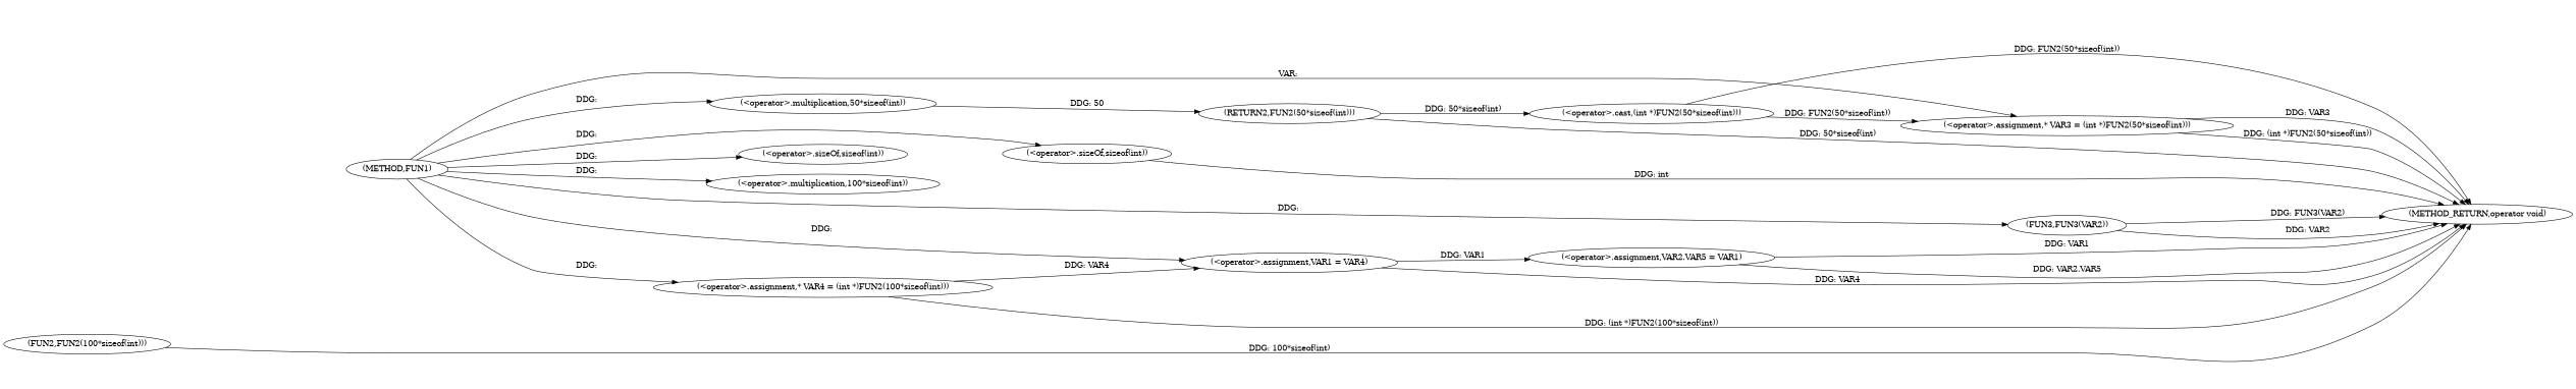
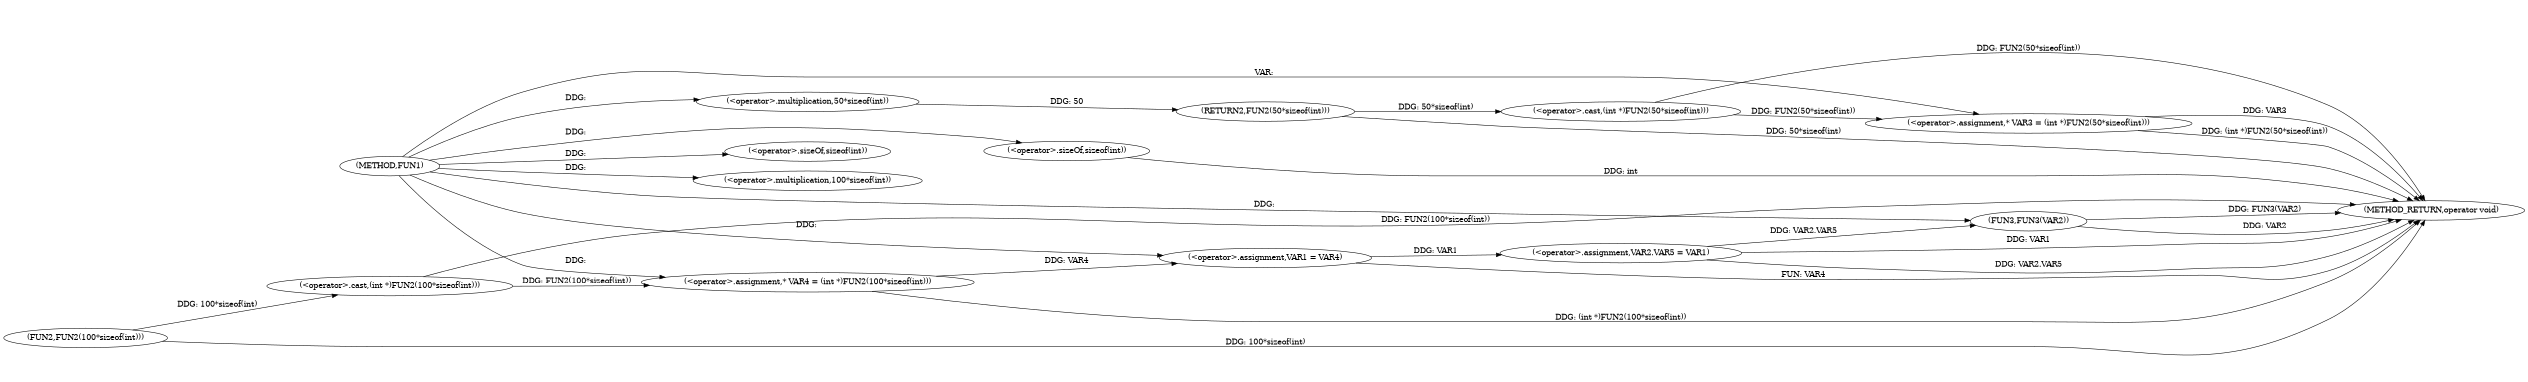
  digraph {
    rankdir=LR
    n1 [label="(METHOD,FUN1)"]
    n2 [label="(<operator>.assignment,* VAR3 = (int *)FUN2(50*sizeof(int)))"]
    n3 [label="(<operator>.multiplication,50*sizeof(int))"]
    n4 [label="(<operator>.sizeOf,sizeof(int))"]
    n5 [label="(<operator>.assignment,* VAR4 = (int *)FUN2(100*sizeof(int)))"]
    n6 [label="(<operator>.multiplication,100*sizeof(int))"]
    n7 [label="(<operator>.sizeOf,sizeof(int))"]
    n8 [label="(<operator>.assignment,VAR1 = VAR4)"]
    n9 [label="(FUN3,FUN3(VAR2))"]
    n10 [label="(METHOD_RETURN,operator void)"]
    n11 [label="(RETURN2,FUN2(50*sizeof(int)))"]
    n12 [label="(<operator>.assignment,VAR2.VAR5 = VAR1)"]
    n13 [label="(<operator>.cast,(int *)FUN2(50*sizeof(int)))"]
+   n14 [label="(<operator>.cast,(int *)FUN2(100*sizeof(int)))"]
    n15 [label="(FUN2,FUN2(100*sizeof(int)))"]
    n1 -> n2 [label="VAR: "]
    n1 -> n3 [label="DDG: "]
    n1 -> n4 [label="DDG: "]
    n1 -> n5 [label="DDG: "]
    n1 -> n6 [label="DDG: "]
    n1 -> n7 [label="DDG: "]
    n1 -> n8 [label="DDG: "]
    n1 -> n9 [label="DDG: "]
    n2 -> n10 [label="DDG: (int *)FUN2(50*sizeof(int))"]
    n2 -> n10 [label="DDG: VAR3"]
    n3 -> n11 [label="DDG: 50"]
    n5 -> n8 [label="DDG: VAR4"]
    n5 -> n10 [label="DDG: (int *)FUN2(100*sizeof(int))"]
    n7 -> n10 [label="DDG: int"]
-   n8 -> n10 [label="DDG: VAR4"]
+   n8 -> n10 [label="FUN: VAR4"]
    n8 -> n12 [label="DDG: VAR1"]
    n9 -> n10 [label="DDG: VAR2"]
    n9 -> n10 [label="DDG: FUN3(VAR2)"]
    n11 -> n10 [label="DDG: 50*sizeof(int)"]
    n11 -> n13 [label="DDG: 50*sizeof(int)"]
+   n12 -> n9 [label="DDG: VAR2.VAR5"]
    n12 -> n10 [label="DDG: VAR2.VAR5"]
    n12 -> n10 [label="DDG: VAR1"]
    n13 -> n2 [label="DDG: FUN2(50*sizeof(int))"]
    n13 -> n10 [label="DDG: FUN2(50*sizeof(int))"]
+   n14 -> n5 [label="DDG: FUN2(100*sizeof(int))"]
+   n14 -> n10 [label="DDG: FUN2(100*sizeof(int))"]
    n15 -> n10 [label="DDG: 100*sizeof(int)"]
+   n15 -> n14 [label="DDG: 100*sizeof(int)"]
  }
